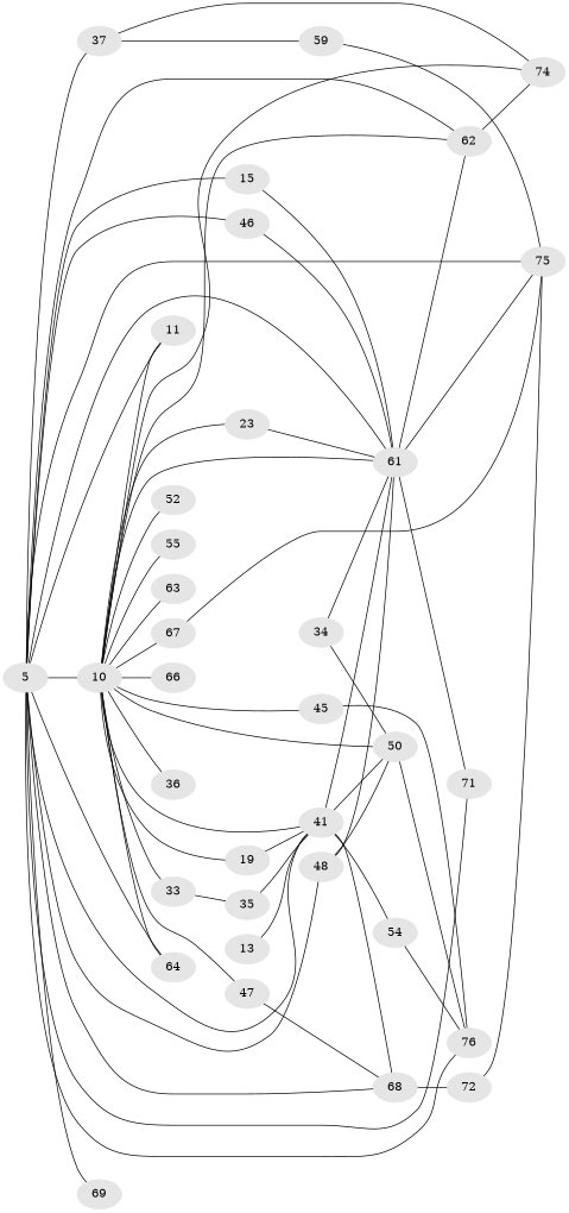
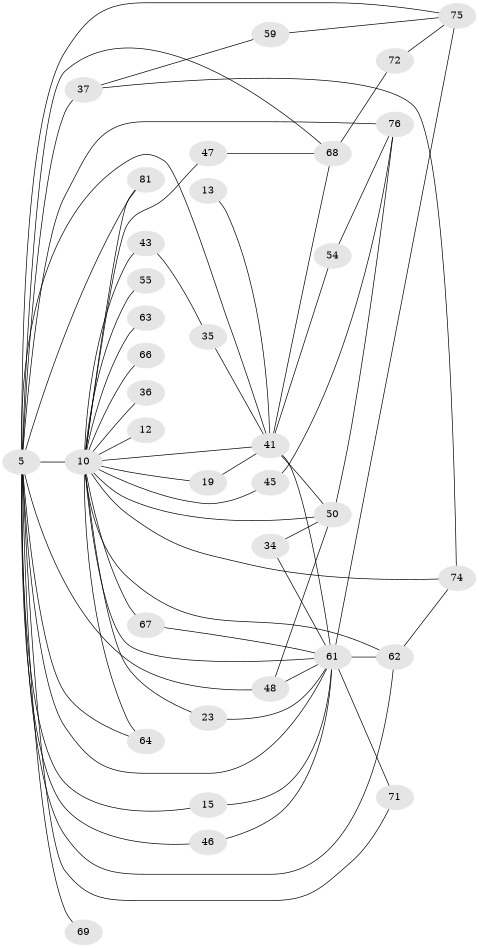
  graph {
    rankdir=LR
    node [color=gray90 style=filled]
    5 [super="+1"]
    10 [super="+2+9"]
-   11
+   11 [label=81]
    15
    37 [super="+24"]
    41 [super="+21+8"]
    46
    48 [super="+31"]
    61 [super="+44+7+60"]
    62 [super="+38+53"]
    64
    68 [super="+51+14+65"]
    69
    n14 [label=76 super="+22+49"]
    71 [super="+28"]
    75 [super="+12+57+73"]
    19
    23
-   33 [super="+20"]
+   33 [super="+20" label=43]
    36
    45
    47
    50 [super="+17+16+30"]
-   52
+   52 [label=12]
    55
    63
    66
    67 [super="+26"]
    74 [super="+40"]
    59
    54
    72
    35
    13
    34
    5 -- 10 [weight=8]
    5 -- 11
    5 -- 15
    5 -- 37 [weight=3]
    5 -- 41 [weight=5]
    5 -- 46
    5 -- 48
    5 -- 61 [weight=5]
    5 -- 62 [weight=2]
    5 -- 64
    5 -- 68 [weight=4]
    5 -- 69 [weight=2]
    5 -- n14 [weight=4]
    5 -- 71 [weight=2]
    5 -- 75 [weight=4]
    10 -- 11
    10 -- 41 [weight=9]
    10 -- 61 [weight=11]
    10 -- 62
    10 -- 64
    10 -- 19
    10 -- 23
    10 -- 33 [weight=3]
    10 -- 36
    10 -- 45
    10 -- 47
    10 -- 50 [weight=4]
    10 -- 52
    10 -- 55 [weight=2]
    10 -- 63 [weight=2]
    10 -- 66 [weight=2]
    10 -- 67 [weight=2]
    10 -- 74
    15 -- 61
    37 -- 74
    37 -- 59
    41 -- 61 [weight=4]
    41 -- 68 [weight=2]
    41 -- 50
    41 -- 54
    46 -- 61
    48 -- 61
    48 -- 50
    61 -- 62 [weight=2]
    61 -- 71 [weight=2]
    61 -- 75 [weight=2]
    62 -- 74
    68 -- 72
    19 -- 41
    23 -- 61
    33 -- 35
    45 -- n14
    47 -- 68
    50 -- n14
-   67 -- 75
+   67 -- 61
    59 -- 75
    54 -- n14
    72 -- 75
    35 -- 41
    13 -- 41
    34 -- 61
    34 -- 50
  }
